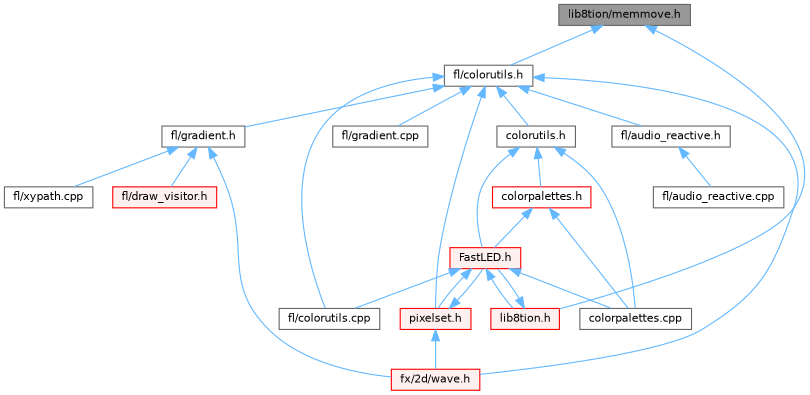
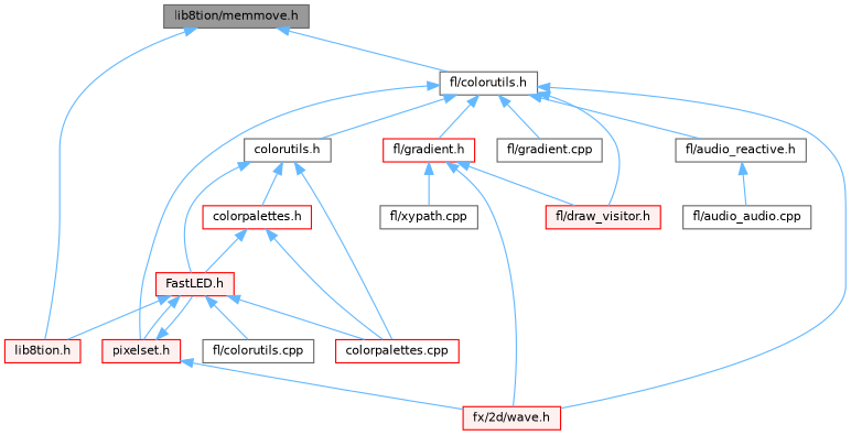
  digraph {
    node [color=grey40 fillcolor=white fontname=Helvetica fontsize=10 shape=box style=filled]
    edge [color=steelblue1 dir=back fontname=Helvetica fontsize=10 labelfontname=Helvetica labelfontsize=10 style=solid]
    n1 [color=gray40 fillcolor=grey60 fontcolor=black height=0.2 label="lib8tion/memmove.h" width=0.4]
    n2 [height=0.2 label="fl/colorutils.h" width=0.4]
    n3 [color=red fillcolor="#FFF0F0" height=0.2 label="lib8tion.h" width=0.4]
    n4 [height=0.2 label="colorutils.h" width=0.4]
    n5 [height=0.2 label="fl/colorutils.cpp" width=0.4]
    n6 [color=red fillcolor="#FFF0F0" height=0.2 label="pixelset.h" width=0.4]
    n7 [color=red fillcolor="#FFF0F0" height=0.2 label="fx/2d/wave.h" width=0.4]
    n8 [height=0.2 label="fl/audio_reactive.h" width=0.4]
    n9 [height=0.2 label="fl/gradient.cpp" width=0.4]
-   n10 [height=0.2 label="fl/gradient.h" width=0.4]
+   n10 [color=red height=0.2 label="fl/gradient.h" width=0.4]
    n11 [color=red fillcolor="#FFF0F0" height=0.2 label="FastLED.h" width=0.4]
-   n12 [height=0.2 label="colorpalettes.cpp" width=0.4]
+   n12 [color=red height=0.2 label="colorpalettes.cpp" width=0.4]
    n13 [color=red height=0.2 label="colorpalettes.h" width=0.4]
-   n14 [height=0.2 label="fl/audio_reactive.cpp" width=0.4]
+   n14 [height=0.2 label="fl/audio_audio.cpp" width=0.4]
    n15 [color=red fillcolor="#FFF0F0" height=0.2 label="fl/draw_visitor.h" width=0.4]
    n16 [height=0.2 label="fl/xypath.cpp" width=0.4]
    n1 -> n2
    n1 -> n3
    n2 -> n4
-   n2 -> n5
+   n2 -> n15
    n2 -> n6
    n2 -> n7
    n2 -> n8
    n2 -> n9
    n2 -> n10
-   n3 -> n11
    n4 -> n11
    n4 -> n12
    n4 -> n13
    n6 -> n7
    n6 -> n11
    n8 -> n14
    n10 -> n7
    n10 -> n15
    n10 -> n16
    n11 -> n3
    n11 -> n5
    n11 -> n6
    n11 -> n12
    n13 -> n11
    n13 -> n12
  }
